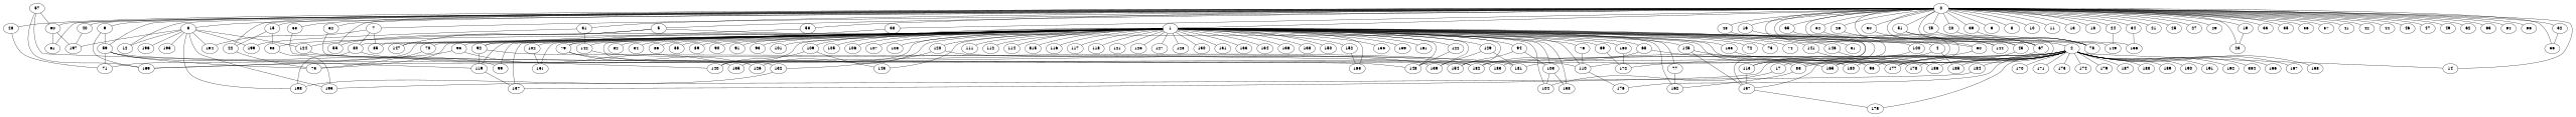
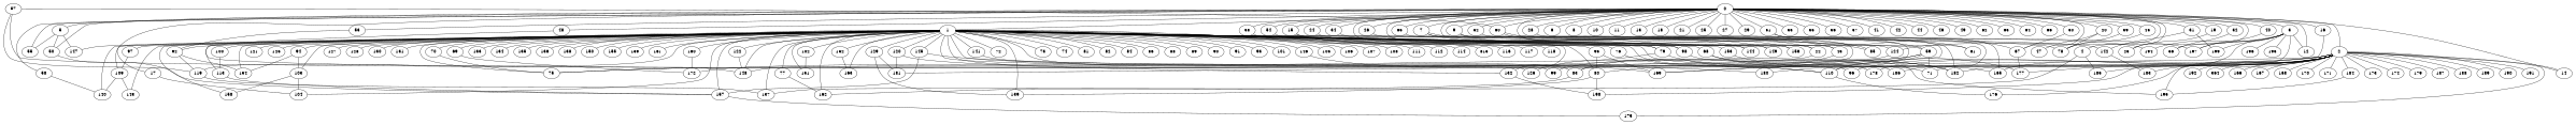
  graph {
    0
    1
    2
    3
    4
    5
    6
    7
    8
    9
    10
    11
    12
    13
    14
    15
    16
    17
    18
    19
    20
    21
    22
    23
    24
    25
    26
    27
    28
    29
    30
    31
    32
    33
    34
    35
    36
    37
    38
    39
    40
    41
    42
    43
    44
    45
    46
    47
    48
    49
    50
    51
    52
    53
    54
    55
    56
    58
    59
    60
    61
    62
    63
    64
    65
    66
    67
    68
    69
    70
    71
    72
    73
    74
    75
    76
    77
    78
    79
    80
    81
    82
    83
    84
    85
    86
    88
    89
    90
    91
    92
    93
    94
    95
    96
+   97
    98
    99
    100
    101
    102
    103
    104
    105
    106
    107
    108
    109
    110
    111
    112
    113
    114
    n114 [label=815]
    116
    117
    118
    119
    120
    121
    122
    124
    125
    126
    127
    128
    129
    130
    131
    132
    133
    134
    135
    136
    137
    138
    139
    140
    141
    142
    143
    144
    145
    146
    147
    148
    149
    150
    151
    152
    153
    154
    155
    156
    157
    158
    159
    160
    161
    162
    163
    n162 [label=364]
    165
    166
    167
    168
    169
    170
    171
    172
    173
    174
    175
    176
    177
    178
    179
    180
    181
    182
    183
    184
    185
    186
    187
    188
    189
    190
    191
    192
    193
    194
    195
    196
    197
    198
    199
    57
    0 -- 1
    0 -- 2
    0 -- 3
    0 -- 4
    0 -- 5
    0 -- 6
    0 -- 7
    0 -- 8
    0 -- 9
    0 -- 10
    0 -- 11
    0 -- 12
    0 -- 13
    0 -- 14
    0 -- 15
    0 -- 16
    0 -- 17
    0 -- 18
    0 -- 19
    0 -- 20
    0 -- 21
    0 -- 22
    0 -- 23
    0 -- 24
    0 -- 25
    0 -- 26
    0 -- 27
    0 -- 28
    0 -- 29
    0 -- 30
    0 -- 31
    0 -- 32
    0 -- 33
    0 -- 34
    0 -- 35
    0 -- 36
    0 -- 37
    0 -- 38
    0 -- 39
    0 -- 40
    0 -- 41
    0 -- 42
    0 -- 43
    0 -- 44
    0 -- 45
    0 -- 46
-   0 -- 47
+   20 -- 47
    0 -- 48
    0 -- 49
    0 -- 50
    0 -- 51
    0 -- 52
    0 -- 53
    0 -- 54
    0 -- 55
    0 -- 56
    0 -- 58
    0 -- 59
    0 -- 60
    0 -- 61
    0 -- 62
    0 -- 63
    0 -- 64
    0 -- 65
    0 -- 66
    0 -- 67
    1 -- 68
    1 -- 69
    1 -- 70
    1 -- 71
    1 -- 72
    1 -- 73
    1 -- 74
    1 -- 75
    1 -- 76
    1 -- 77
    1 -- 78
    1 -- 79
    1 -- 80
    1 -- 81
    1 -- 82
    1 -- 83
    1 -- 84
    1 -- 85
    1 -- 86
    1 -- 88
    1 -- 89
    1 -- 90
    1 -- 91
    1 -- 92
    1 -- 93
    1 -- 94
    1 -- 95
    1 -- 96
+   1 -- 97
    1 -- 98
    1 -- 99
    1 -- 100
    1 -- 101
    1 -- 102
    1 -- 103
    1 -- 104
    1 -- 105
    1 -- 106
    1 -- 107
    1 -- 108
    1 -- 109
    1 -- 110
    1 -- 111
    1 -- 112
    1 -- 113
    1 -- 114
    1 -- n114
    1 -- 116
    1 -- 117
    1 -- 118
    1 -- 119
    1 -- 120
    1 -- 121
    1 -- 122
    1 -- 124
    1 -- 125
    1 -- 126
    1 -- 127
    1 -- 128
    1 -- 129
    1 -- 130
    1 -- 131
    1 -- 132
    1 -- 133
    1 -- 134
    1 -- 135
    1 -- 136
    1 -- 137
    1 -- 138
    1 -- 139
    1 -- 140
    1 -- 141
    1 -- 142
    1 -- 143
    1 -- 144
    1 -- 145
    1 -- 146
    1 -- 147
    1 -- 148
    1 -- 149
    1 -- 150
    1 -- 151
    1 -- 152
    1 -- 153
    1 -- 154
    1 -- 155
    1 -- 156
    1 -- 157
    1 -- 158
    1 -- 159
    1 -- 160
    1 -- 161
    1 -- 162
    1 -- 163
    2 -- 14
    2 -- 96
    2 -- n162
    2 -- 165
    2 -- 166
    2 -- 167
    2 -- 168
    2 -- 169
    2 -- 170
    2 -- 171
    2 -- 172
    2 -- 173
    2 -- 174
    2 -- 175
    2 -- 176
    2 -- 177
    2 -- 178
    2 -- 179
    2 -- 180
    2 -- 181
    2 -- 182
    2 -- 183
    2 -- 184
    2 -- 185
    2 -- 186
    2 -- 187
    2 -- 188
    2 -- 189
    2 -- 190
    2 -- 191
    2 -- 192
    3 -- 12
    3 -- 124
    3 -- 193
    3 -- 194
    3 -- 195
    3 -- 196
    3 -- 197
    3 -- 198
    3 -- 199
    4 -- 137
    4 -- 185
    5 -- 50
    5 -- 55
    5 -- 147
    7 -- 80
    7 -- 85
    7 -- 194
    9 -- 59
    9 -- 169
    15 -- 22
    15 -- 98
    16 -- 110
    17 -- 104
    19 -- 23
    20 -- 78
    22 -- 75
    24 -- 149
    26 -- 43
    28 -- 71
    30 -- 67
    31 -- 142
    31 -- 199
    32 -- 56
    34 -- 156
    38 -- 79
    39 -- 78
    40 -- 197
    43 -- 83
    45 -- 78
    48 -- 148
    50 -- 157
    51 -- 67
    51 -- 165
    52 -- 182
    53 -- 92
    54 -- 144
    58 -- 140
    59 -- 71
    59 -- 75
    59 -- 99
    59 -- 110
    60 -- 61
    60 -- 197
    65 -- 83
    67 -- 177
    68 -- 165
    68 -- 182
    69 -- 172
    70 -- 75
    76 -- 110
    77 -- 162
    79 -- 126
    79 -- 182
    80 -- 139
    80 -- 198
    83 -- 162
    92 -- 119
    92 -- 154
    94 -- 103
    94 -- 154
-   95 -- 135
+   95 -- 80
    95 -- 169
+   97 -- 109
    98 -- 195
    100 -- 113
    102 -- 151
    103 -- 104
    103 -- 158
    109 -- 140
    109 -- 143
    110 -- 176
    113 -- 157
    119 -- 137
    120 -- 132
    120 -- 181
    122 -- 148
    124 -- 148
    129 -- 139
    129 -- 181
    132 -- 198
    141 -- 178
    142 -- 183
    145 -- 157
    145 -- 180
    146 -- 186
    152 -- 163
    153 -- 177
    157 -- 175
    160 -- 172
    184 -- 195
    57 -- 60
    57 -- 119
    57 -- 169
  }
